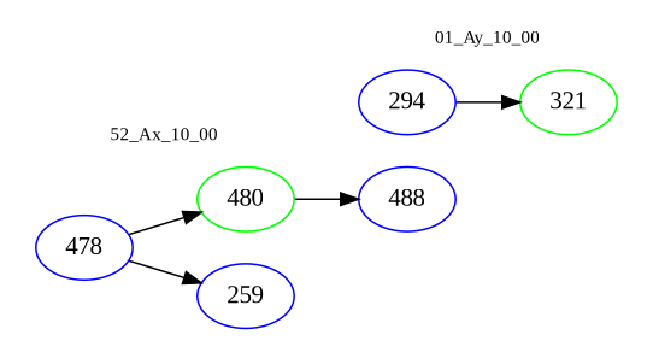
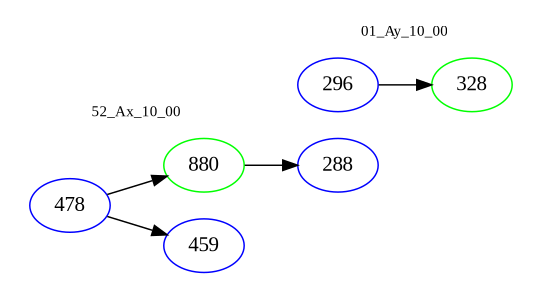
  digraph {
    fontname="Liberation Serif"
    rankdir=LR
    node [color=blue fontname="Liberation Serif"]
    edge [color=black fontname="Liberation Serif"]
    n1 [label=478]
-   n2 [label=259]
-   n3 [color=green label=480]
-   n4 [label=294]
-   n5 [label=488]
-   n6 [color=green label=321]
+   n2 [label=459]
+   n3 [color=green label=880]
+   n4 [label=296]
+   n5 [label=288]
+   n6 [color=green label=328]
    subgraph cluster_1 {
      color=white
      fontsize=10
      label="52_Ax_10_00"
      n1
      n2
      n3
    }
    subgraph cluster_2 {
      color=white
      fontsize=10
      label="01_Ay_10_00"
      n4
      n5
      n6
    }
    n1 -> n2
    n1 -> n3
    n3 -> n5
    n4 -> n6
  }
